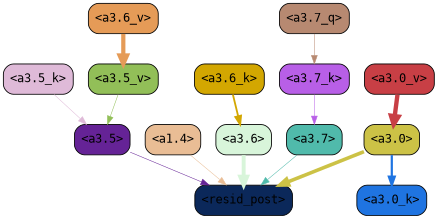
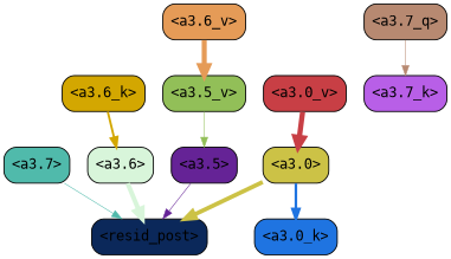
  strict digraph {
    fontname="DejaVu Sans Mono"
    splines=true
    node [color=black fontname="DejaVu Sans Mono" shape=box style="filled, rounded"]
    edge [fontname="DejaVu Sans Mono" penwidth=0.6]
    "<a3.7>" [fillcolor="#50baab"]
    "<resid_post>" [fillcolor="#0b285a"]
    "<a3.6>" [fillcolor="#d8f5da"]
    "<a3.5>" [fillcolor="#652396"]
    "<a3.0>" [fillcolor="#ccc246"]
    "<a3.0_k>" [fillcolor="#1f74e1"]
-   "<a1.4>" [fillcolor="#e9bd95"]
    "<a3.7_q>" [fillcolor="#b78971"]
    "<a3.7_k>" [fillcolor="#b85fe7"]
    "<a3.6_k>" [fillcolor="#d3a701"]
-   "<a3.5_k>" [fillcolor="#dfbad8"]
    "<a3.6_v>" [fillcolor="#e59b57"]
    "<a3.5_v>" [fillcolor="#92bf58"]
    "<a3.0_v>" [fillcolor="#c83f45"]
    "<a3.7>" -> "<resid_post>" [color="#50baab"]
    "<a3.6>" -> "<resid_post>" [color="#d8f5da" penwidth=4.6696330308914185]
    "<a3.5>" -> "<resid_post>" [color="#652396"]
    "<a3.0>" -> "<resid_post>" [color="#ccc246" penwidth=4.282557368278503]
    "<a3.0>" -> "<a3.0_k>" [color="#1f74e1" penwidth=2.6274144649505615]
-   "<a1.4>" -> "<resid_post>" [color="#e9bd95"]
    "<a3.7_q>" -> "<a3.7_k>" [color="#b78971"]
-   "<a3.7_k>" -> "<a3.7>" [color="#b85fe7"]
    "<a3.6_k>" -> "<a3.6>" [color="#d3a701" penwidth=2.174198240041733]
-   "<a3.5_k>" -> "<a3.5>" [color="#dfbad8"]
    "<a3.6_v>" -> "<a3.5_v>" [color="#e59b57" penwidth=5.002329230308533]
    "<a3.5_v>" -> "<a3.5>" [color="#92bf58"]
    "<a3.0_v>" -> "<a3.0>" [color="#c83f45" penwidth=5.188832879066467]
  }
